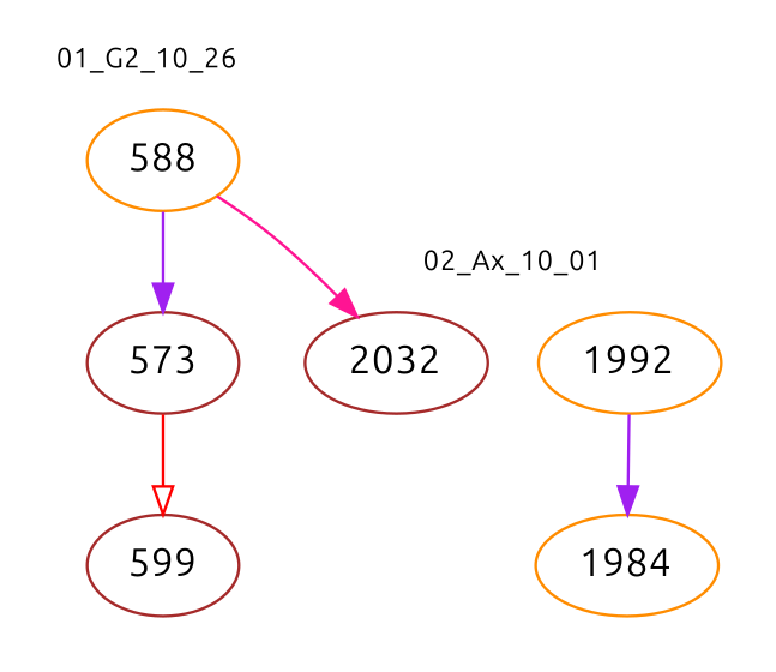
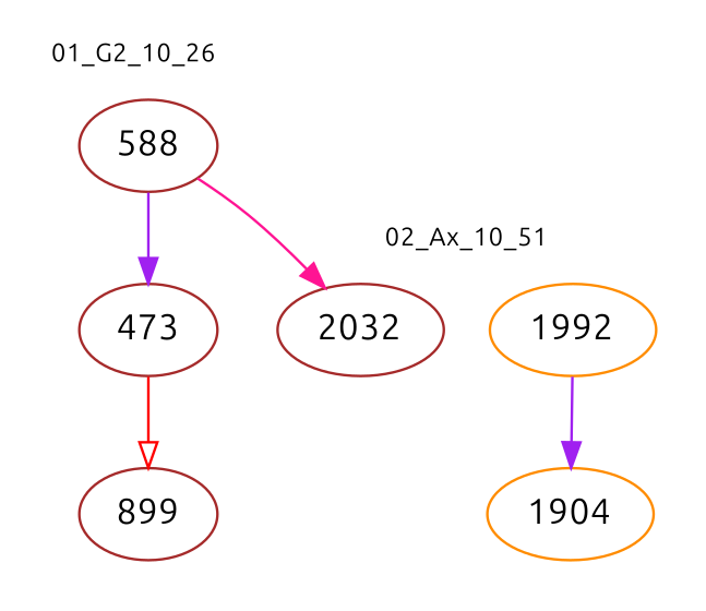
  digraph {
    fontname=Ubuntu
    node [color=darkorange fontname=Ubuntu]
    edge [arrowhead=normal color=purple fontname=Ubuntu]
    n1 [label=1992]
-   n2 [label=1984]
+   n2 [label=1904]
    n3 [color=brown label=2032]
-   n4 [label=588]
-   n5 [color=brown label=573]
-   n6 [color=brown label=599]
+   n4 [color=brown label=588]
+   n5 [color=brown label=473]
+   n6 [color=brown label=899]
    subgraph cluster_1 {
      color=white
      fontsize=10
-     label="02_Ax_10_01"
+     label="02_Ax_10_51"
      n1
      n2
      n3
    }
    subgraph cluster_2 {
      color=white
      fontsize=10
      label="01_G2_10_26"
      n4
      n5
      n6
    }
    n1 -> n2
    n4 -> n3 [color=deeppink]
    n4 -> n5
    n5 -> n6 [arrowhead=onormal color=red]
  }
